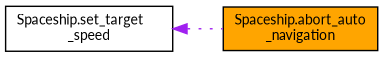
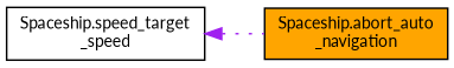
  digraph {
    rankdir=LR
    fontname=Lato
    node [color=black fontname=Lato fontsize=10 shape=record style=filled]
-   n1 [fillcolor=white fontcolor=black height=0.2 label="Spaceship.set_target\l_speed" width=0.4]
+   n1 [fillcolor=white fontcolor=black height=0.2 label="Spaceship.speed_target\l_speed" width=0.4]
    n2 [fillcolor=orange height=0.2 label="Spaceship.abort_auto\l_navigation" width=0.4]
    n1 -> n2 [color=purple dir=back fontname=Lato fontsize=10 labelfontname=Helvetica labelfontsize=10 style=dotted]
  }
